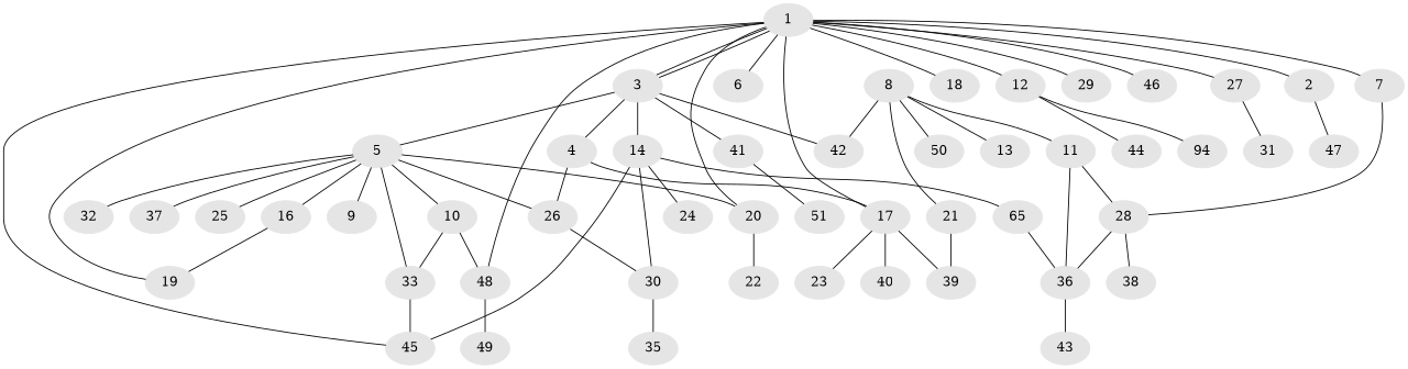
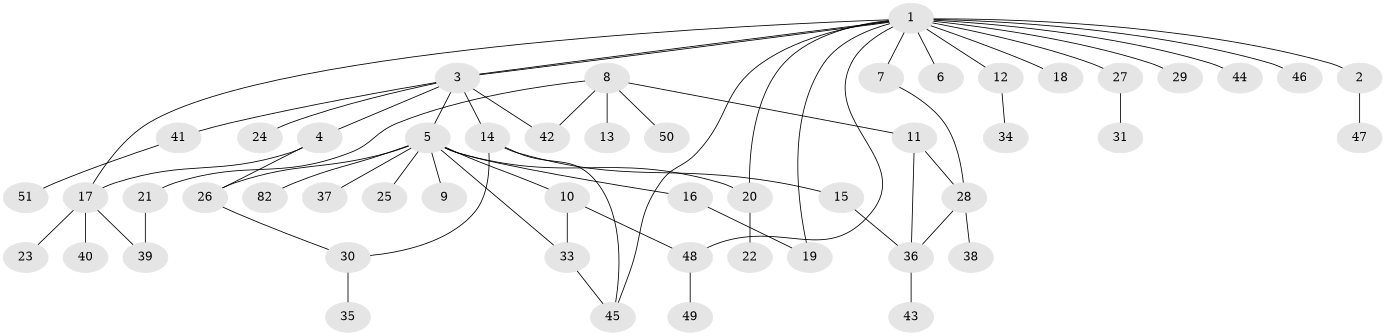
  graph {
    node [color=gray90 style=filled]
    1
    2
    3
    6
    7
    12
    17
    18
    19
    20
    27
    29
    44
    45
    46
    48
    47
    4
    5
    14
    24
    41
    42
    28
    8
    11
    13
    21
    50
-   34 [label=94]
+   34
    23
    39
    40
    22
    31
    49
    26
    25
    9
    10
    16
-   32
+   32 [label=82]
    33
    37
-   15 [label=65]
+   15
    30
    51
    36
    38
    43
    35
    1 -- 2
    1 -- 3
    1 -- 3
    1 -- 6
    1 -- 7
    1 -- 12
    1 -- 17
    1 -- 18
    1 -- 19
    1 -- 20
    1 -- 27
    1 -- 29
-   12 -- 44
+   1 -- 44
    1 -- 45
    1 -- 46
    1 -- 48
    2 -- 47
    3 -- 4
    3 -- 5
    3 -- 14
-   14 -- 24
+   3 -- 24
    3 -- 41
    3 -- 42
    7 -- 28
    12 -- 34
    17 -- 23
    17 -- 39
    17 -- 40
    20 -- 22
    27 -- 31
    48 -- 49
    4 -- 17
    4 -- 26
    5 -- 20
    5 -- 26
    5 -- 25
    5 -- 9
    5 -- 10
    5 -- 16
    5 -- 32
    5 -- 33
    5 -- 37
    14 -- 45
    14 -- 15
    14 -- 30
    41 -- 51
    28 -- 36
    28 -- 38
    8 -- 42
    8 -- 11
    8 -- 13
    8 -- 21
    8 -- 50
    11 -- 28
    11 -- 36
    21 -- 39
    26 -- 30
    10 -- 48
    10 -- 33
    16 -- 19
    33 -- 45
    15 -- 36
    30 -- 35
    36 -- 43
  }
